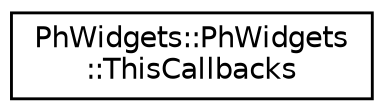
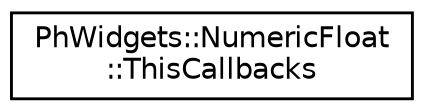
  digraph {
    rankdir=TB
    fontname="DejaVu Sans"
-   n1 [color=black fillcolor=white fontname="DejaVu Sans" fontsize=10 height=0.2 label="PhWidgets::PhWidgets\l::ThisCallbacks" shape=record style=filled width=0.4]
+   n1 [color=black fillcolor=white fontname="DejaVu Sans" fontsize=10 height=0.2 label="PhWidgets::NumericFloat\l::ThisCallbacks" shape=record style=filled width=0.4]
  }
